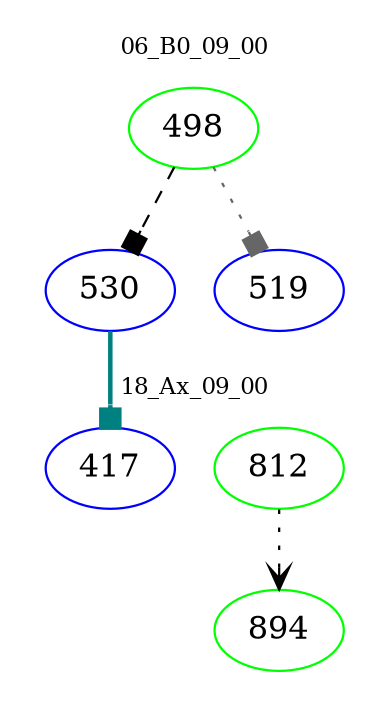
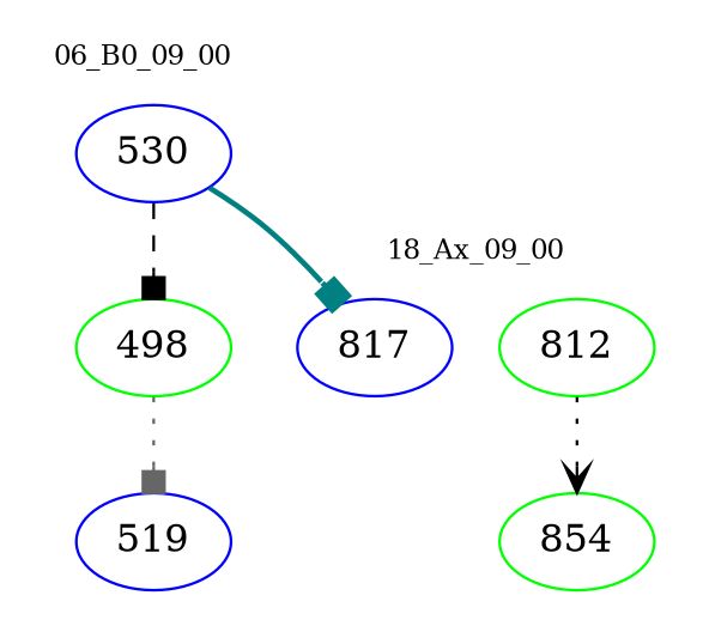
  digraph {
    node [color=green]
    edge [arrowhead=box color=black style=dotted]
    n1 [label=812]
-   n2 [color=blue label=417]
-   n3 [label=894]
+   n2 [color=blue label=817]
+   n3 [label=854]
    n4 [label=498]
    n5 [color=blue label=530]
    n6 [color=blue label=519]
    subgraph cluster_1 {
      color=white
      fontsize=10
      label="18_Ax_09_00"
      n1
      n2
      n3
    }
    subgraph cluster_2 {
      color=white
      fontsize=10
      label="06_B0_09_00"
      n4
      n5
      n6
    }
    n1 -> n3 [arrowhead=vee]
-   n4 -> n5 [style=dashed]
+   n5 -> n4 [style=dashed]
    n4 -> n6 [color=gray40]
    n5 -> n2 [color=teal style=bold]
  }
